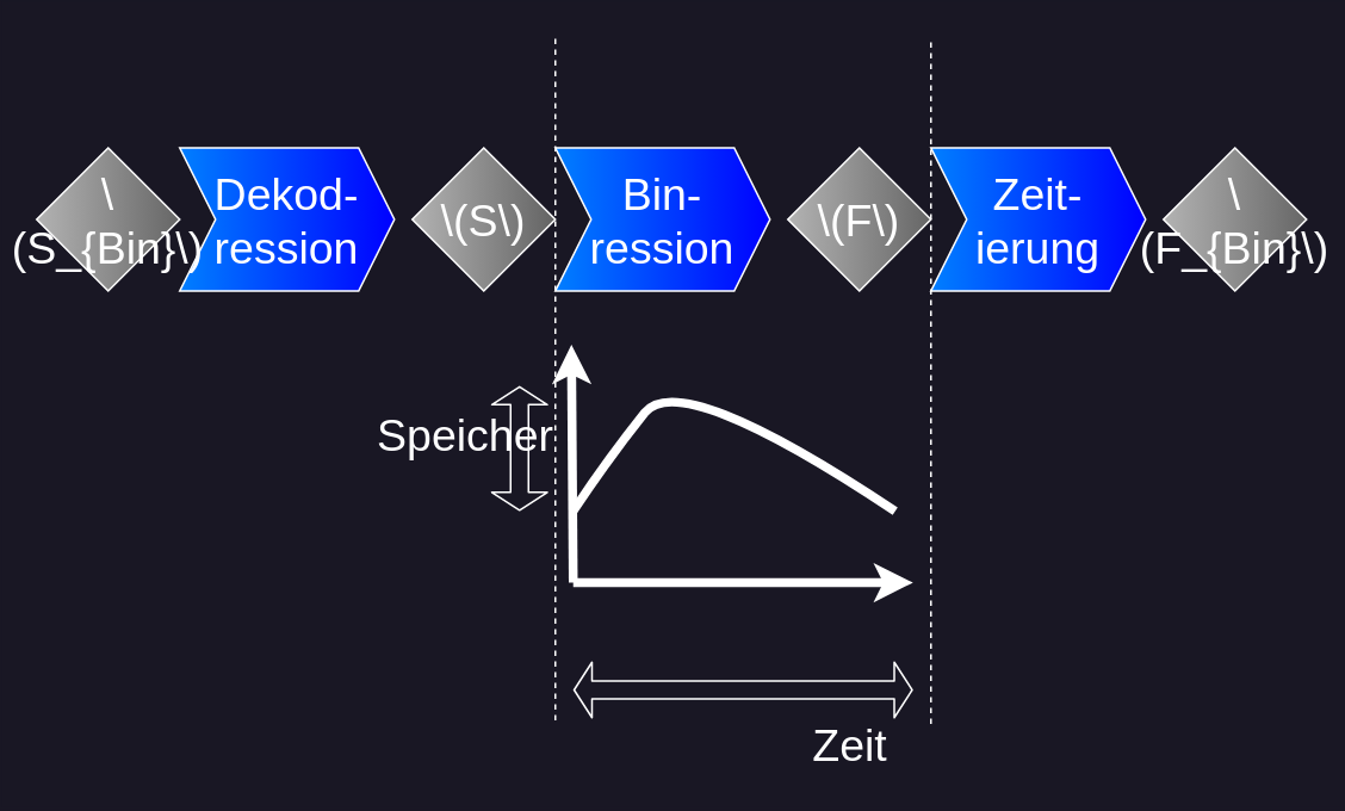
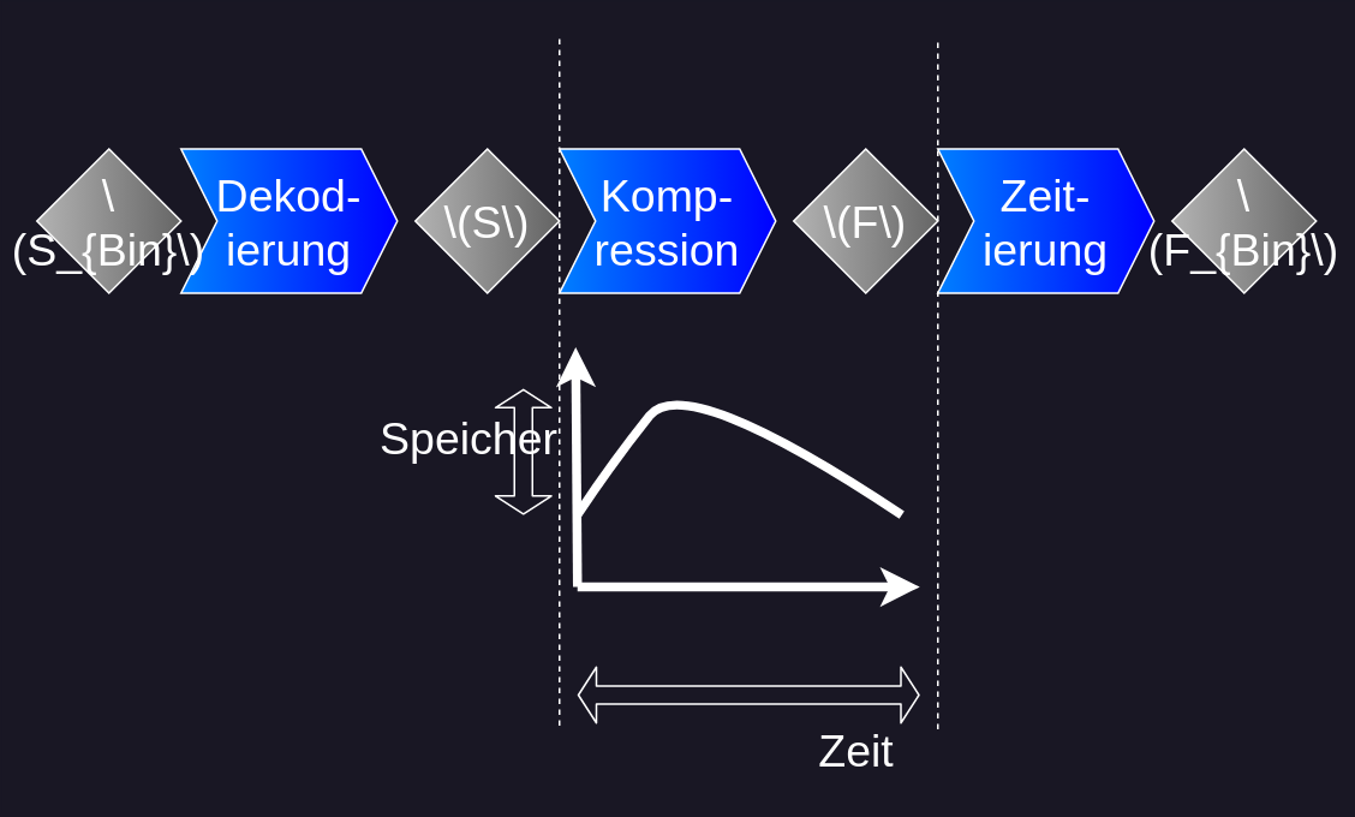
  <mxCell id="0" />
  <mxCell id="1" parent="0" />
- <mxCell id="2" value="&lt;font style=&quot;font-size: 25px;&quot;&gt;Dekod-&lt;br&gt;ression&lt;/font&gt;" style="shape=step;perimeter=stepPerimeter;whiteSpace=wrap;html=1;fixedSize=1;fillStyle=auto;fillColor=#007FFF;gradientColor=#0000FF;gradientDirection=east;fontColor=#FFFFFF;strokeColor=#FFFFFF;" parent="1" vertex="1"><mxGeometry x="100" y="82" width="120" height="80" as="geometry" /></mxCell>
+ <mxCell id="2" value="&lt;font style=&quot;font-size: 25px;&quot;&gt;Dekod-&lt;br&gt;ierung&lt;/font&gt;" style="shape=step;perimeter=stepPerimeter;whiteSpace=wrap;html=1;fixedSize=1;fillStyle=auto;fillColor=#007FFF;gradientColor=#0000FF;gradientDirection=east;fontColor=#FFFFFF;strokeColor=#FFFFFF;" parent="1" vertex="1"><mxGeometry x="100" y="82" width="120" height="80" as="geometry" /></mxCell>
  <mxCell id="3" value="\(S_{Bin}\)" style="rhombus;whiteSpace=wrap;html=1;fontSize=25;gradientColor=#666666;fillStyle=cross-hatch;fillColor=#B3B3B3;gradientDirection=east;fontColor=#FFFFFF;strokeColor=#FFFFFF;" parent="1" vertex="1"><mxGeometry x="20" y="82" width="80" height="80" as="geometry" /></mxCell>
  <mxCell id="4" value="\(S\)" style="rhombus;whiteSpace=wrap;html=1;fontSize=25;fillStyle=cross-hatch;fillColor=#636363;gradientColor=#B3B3B3;gradientDirection=west;fontColor=#FFFFFF;strokeColor=#FFFFFF;" parent="1" vertex="1"><mxGeometry x="230" y="82" width="80" height="80" as="geometry" /></mxCell>
- <mxCell id="5" value="&lt;span style=&quot;font-size: 25px;&quot;&gt;Bin-ression&lt;/span&gt;" style="shape=step;perimeter=stepPerimeter;whiteSpace=wrap;html=1;fixedSize=1;gradientColor=#0000FF;fillColor=#007FFF;gradientDirection=east;fontColor=#FFFFFF;strokeColor=#FFFFFF;" parent="1" vertex="1"><mxGeometry x="310" y="82" width="120" height="80" as="geometry" /></mxCell>
+ <mxCell id="5" value="&lt;span style=&quot;font-size: 25px;&quot;&gt;Komp-ression&lt;/span&gt;" style="shape=step;perimeter=stepPerimeter;whiteSpace=wrap;html=1;fixedSize=1;gradientColor=#0000FF;fillColor=#007FFF;gradientDirection=east;fontColor=#FFFFFF;strokeColor=#FFFFFF;" parent="1" vertex="1"><mxGeometry x="310" y="82" width="120" height="80" as="geometry" /></mxCell>
  <mxCell id="6" value="\(F\)" style="rhombus;whiteSpace=wrap;html=1;fontSize=25;fillStyle=cross-hatch;fillColor=#666666;gradientColor=#B3B3B3;gradientDirection=west;fontColor=#FFFFFF;strokeColor=#FFFFFF;" parent="1" vertex="1"><mxGeometry x="440" y="82" width="80" height="80" as="geometry" /></mxCell>
  <mxCell id="7" value="&lt;font style=&quot;font-size: 25px;&quot;&gt;Zeit-&lt;br&gt;ierung&lt;/font&gt;" style="shape=step;perimeter=stepPerimeter;whiteSpace=wrap;html=1;fixedSize=1;gradientColor=#0000FF;fillColor=#007FFF;gradientDirection=east;fontColor=#FFFFFF;strokeColor=#FFFFFF;" parent="1" vertex="1"><mxGeometry x="520" y="82" width="120" height="80" as="geometry" /></mxCell>
  <mxCell id="8" value="\(F_{Bin}\)" style="rhombus;whiteSpace=wrap;html=1;fontSize=25;fillStyle=cross-hatch;fillColor=#B3B3B3;gradientColor=#666666;gradientDirection=east;fontColor=#FFFFFF;strokeColor=#FFFFFF;" parent="1" vertex="1"><mxGeometry x="650" y="82" width="80" height="80" as="geometry" /></mxCell>
  <mxCell id="9" value="" style="endArrow=none;dashed=1;html=1;fontSize=25;fontColor=#FFFFFF;strokeColor=#FFFFFF;" parent="1" edge="1"><mxGeometry width="50" height="50" relative="1" as="geometry"><mxPoint x="310" y="402" as="sourcePoint" /><mxPoint x="310" y="20" as="targetPoint" /></mxGeometry></mxCell>
  <mxCell id="10" value="" style="endArrow=none;dashed=1;html=1;fontSize=25;fontColor=#FFFFFF;strokeColor=#FFFFFF;" parent="1" edge="1"><mxGeometry width="50" height="50" relative="1" as="geometry"><mxPoint x="520" y="404" as="sourcePoint" /><mxPoint x="520" y="22" as="targetPoint" /></mxGeometry></mxCell>
  <mxCell id="11" value="" style="endArrow=classic;html=1;fontSize=25;strokeWidth=5;fontColor=#FFFFFF;strokeColor=#FFFFFF;" parent="1" edge="1"><mxGeometry width="50" height="50" relative="1" as="geometry"><mxPoint x="320" y="325.01" as="sourcePoint" /><mxPoint x="510" y="325.01" as="targetPoint" /></mxGeometry></mxCell>
  <mxCell id="12" value="" style="endArrow=classic;html=1;fontSize=25;strokeWidth=5;entryX=0.15;entryY=1.233;entryDx=0;entryDy=0;entryPerimeter=0;fontColor=#FFFFFF;strokeColor=#FFFFFF;" parent="1" edge="1"><mxGeometry width="50" height="50" relative="1" as="geometry"><mxPoint x="320" y="325.01" as="sourcePoint" /><mxPoint x="319" y="192" as="targetPoint" /></mxGeometry></mxCell>
  <mxCell id="13" value="" style="curved=1;endArrow=none;html=1;fontSize=25;endFill=0;strokeWidth=5;fontColor=#FFFFFF;strokeColor=#FFFFFF;" parent="1" edge="1"><mxGeometry width="50" height="50" relative="1" as="geometry"><mxPoint x="320" y="285.01" as="sourcePoint" /><mxPoint x="500" y="285.01" as="targetPoint" /><Array as="points"><mxPoint x="340" y="255.01" /><mxPoint x="380" y="205.01" /></Array></mxGeometry></mxCell>
  <mxCell id="14" value="Speicher" style="text;html=1;strokeColor=none;fillColor=none;align=center;verticalAlign=middle;whiteSpace=wrap;rounded=0;fillStyle=cross-hatch;fontSize=25;fontColor=#FFFFFF;" parent="1" vertex="1"><mxGeometry x="230" y="227" width="60" height="30" as="geometry" /></mxCell>
  <mxCell id="15" value="Zeit" style="text;html=1;strokeColor=none;fillColor=none;align=center;verticalAlign=middle;whiteSpace=wrap;rounded=0;fillStyle=cross-hatch;fontSize=25;fontColor=#FFFFFF;" parent="1" vertex="1"><mxGeometry x="445" y="400.01" width="60" height="30" as="geometry" /></mxCell>
  <mxCell id="16" value="" style="shape=flexArrow;endArrow=classic;startArrow=classic;html=1;fontSize=25;endSize=3;startSize=3;fontColor=#FFFFFF;strokeColor=#FFFFFF;" parent="1" edge="1"><mxGeometry width="100" height="100" relative="1" as="geometry"><mxPoint x="290" y="285.01" as="sourcePoint" /><mxPoint x="290" y="215.01" as="targetPoint" /></mxGeometry></mxCell>
  <mxCell id="17" value="" style="shape=flexArrow;endArrow=classic;startArrow=classic;html=1;fontSize=25;startSize=3;endSize=3;fontColor=#FFFFFF;strokeColor=#FFFFFF;" parent="1" edge="1"><mxGeometry width="100" height="100" relative="1" as="geometry"><mxPoint x="320" y="385.01" as="sourcePoint" /><mxPoint x="510" y="385.01" as="targetPoint" /></mxGeometry></mxCell>
